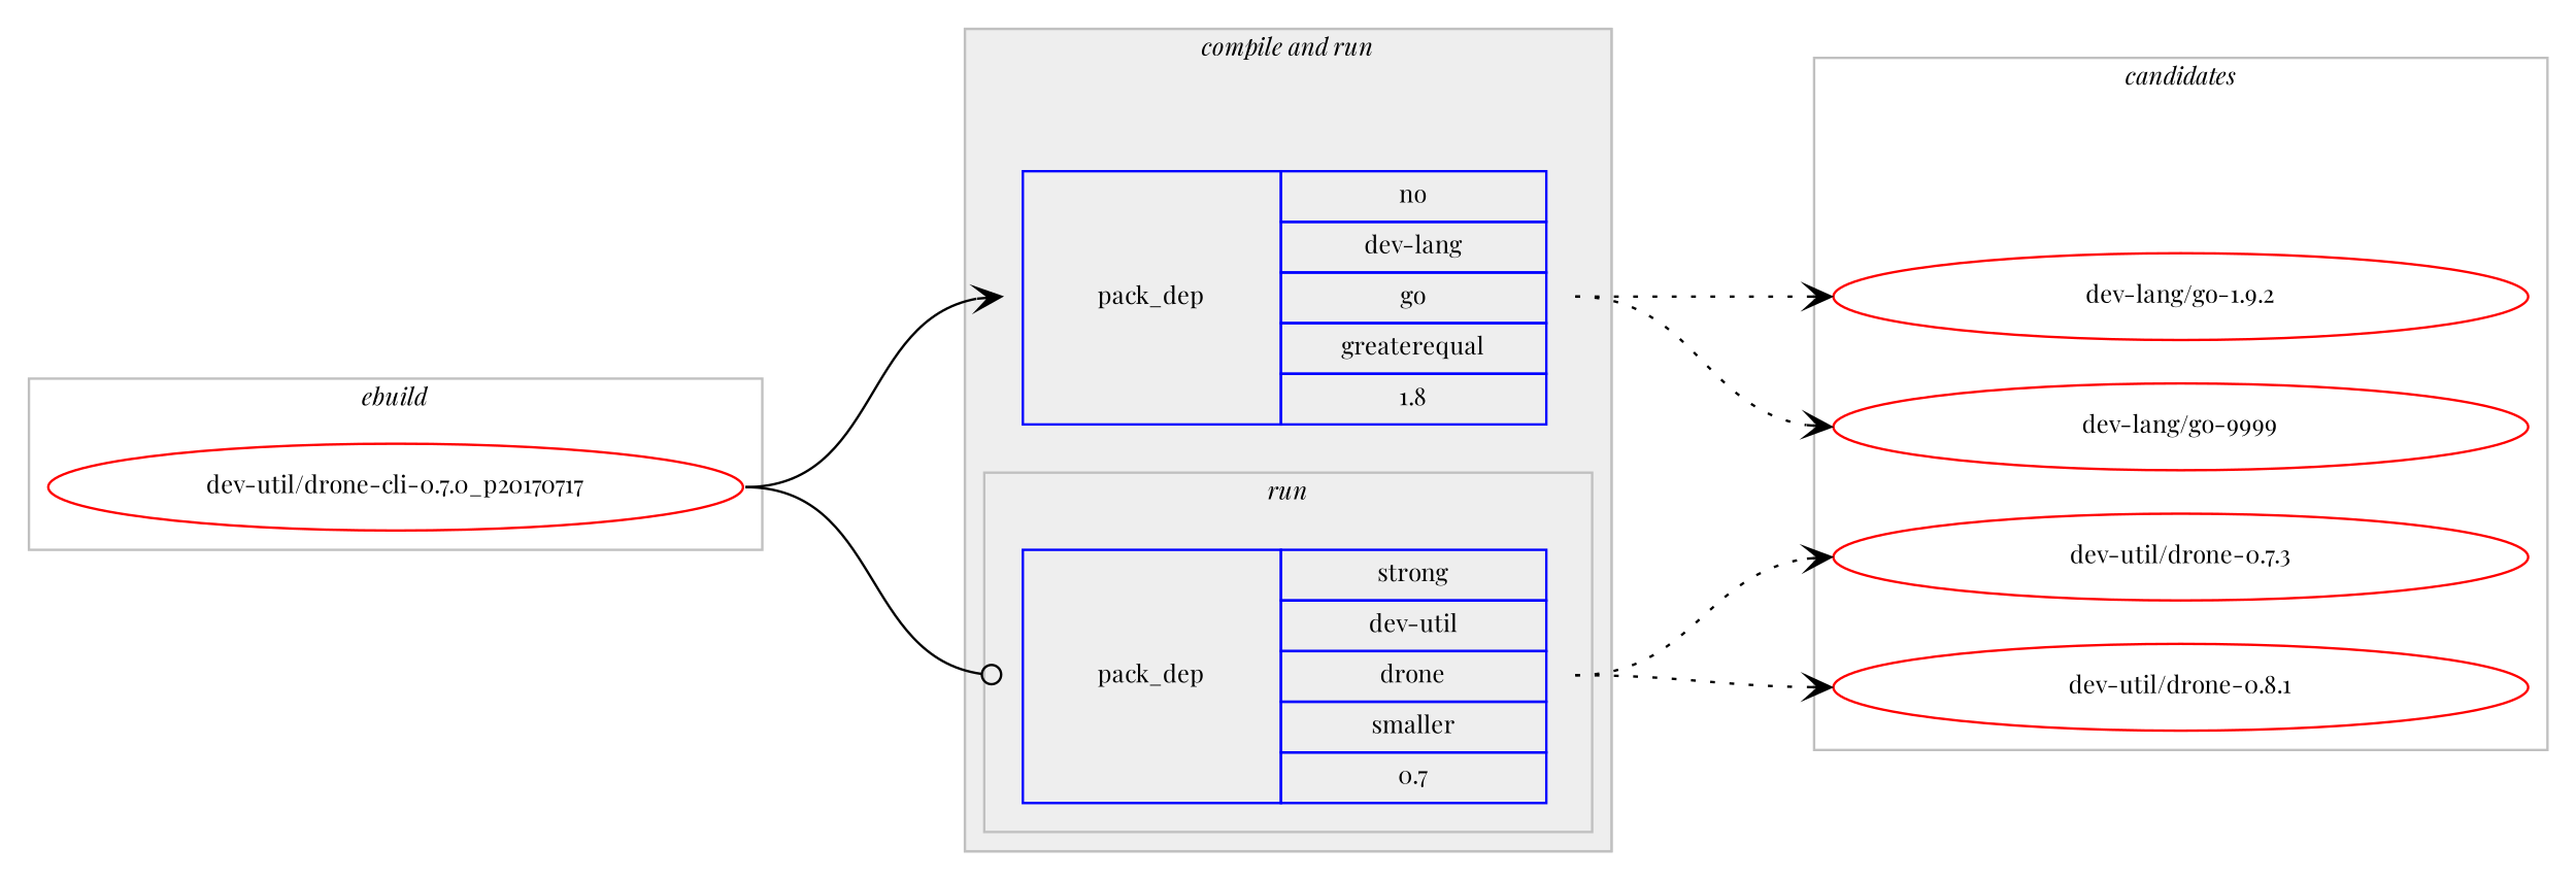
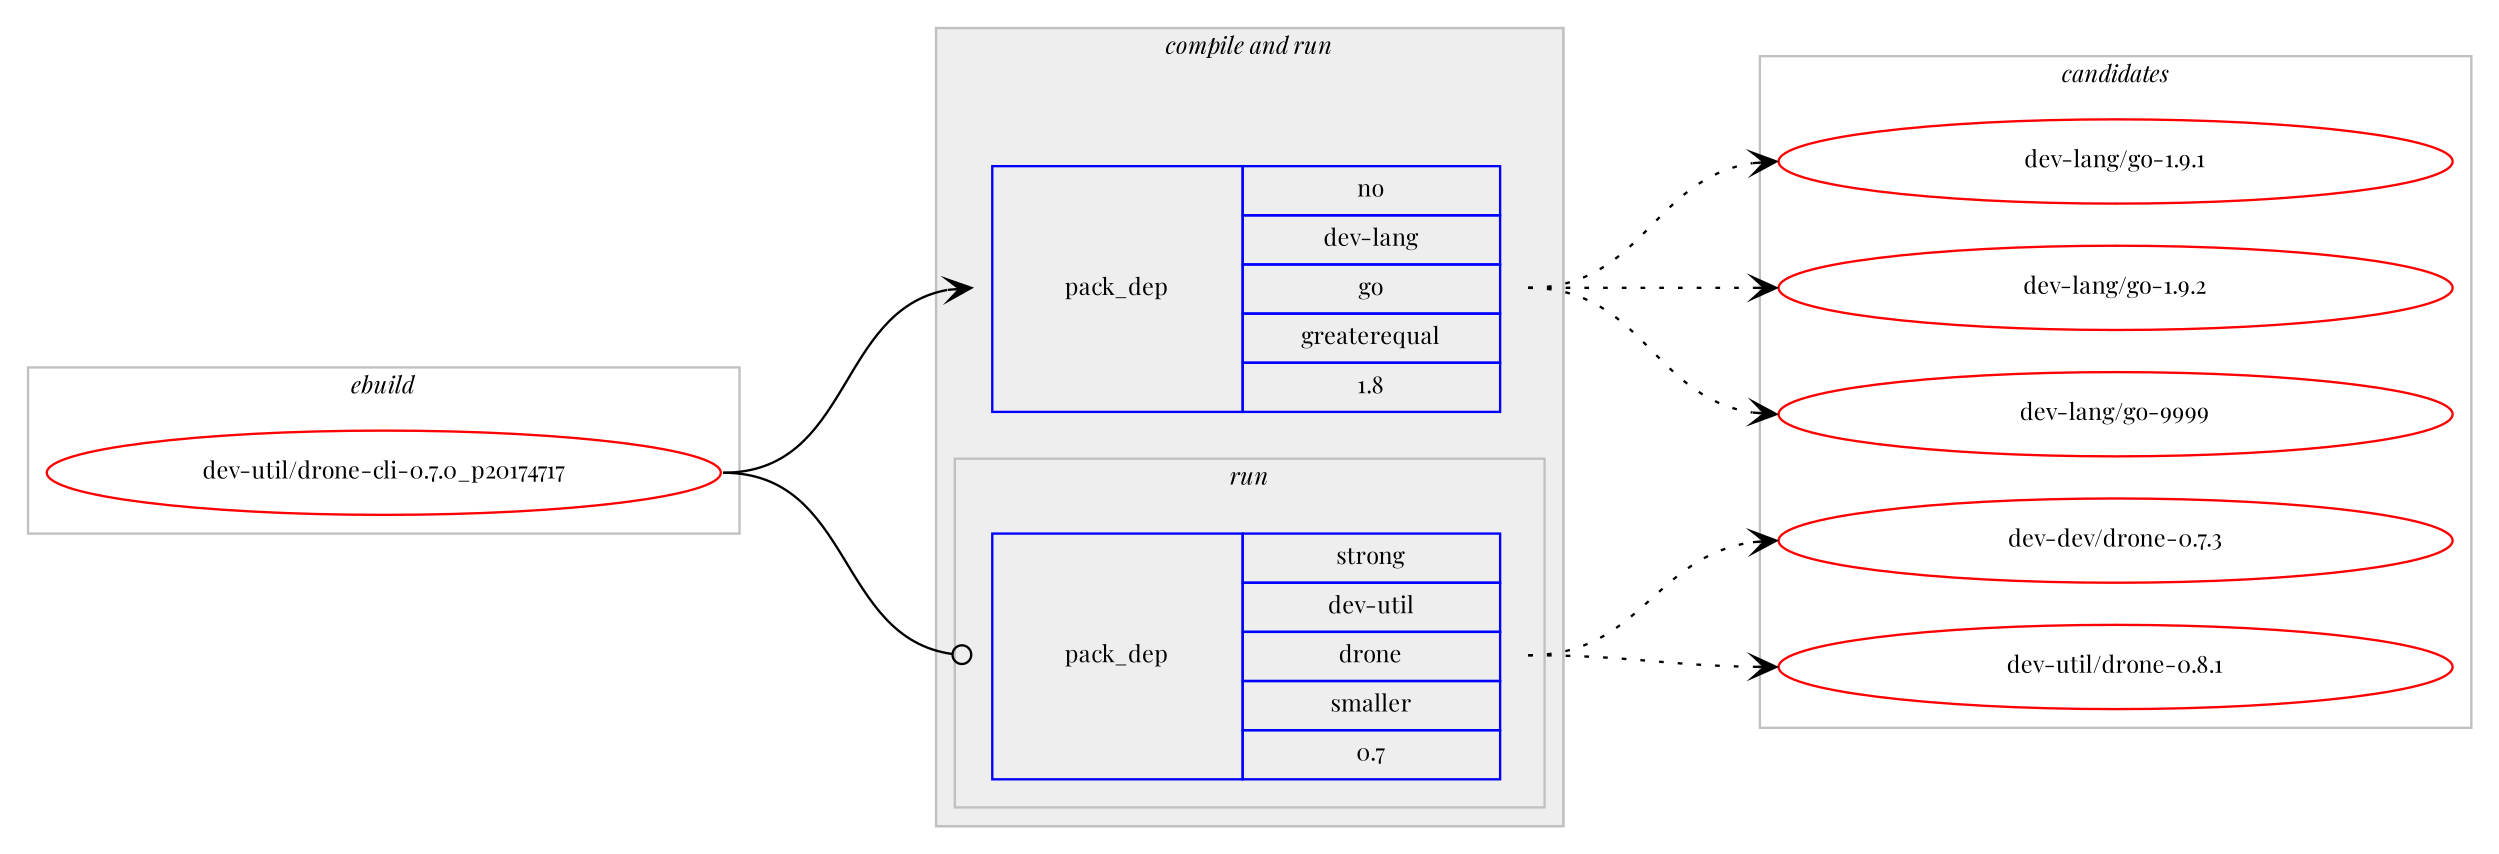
  digraph {
    compound=true
    concentrate=true
    fontname="Playfair Display"
    fontsize=10
    newrank=true
    rankdir=LR
    ranksep=1.5
    node [color=red fontname="Playfair Display" fontsize=10]
    edge [arrowhead=vee fontname="Playfair Display" headport=w style=dotted tailport=e weight=100]
-   n1 [label="dev-util/drone-cli-0.7.0_p20170717" width=4]
+   n1 [label="dev-util/drone-cli-0.7.0_p20174717" width=4]
    n2 [color=blue label=<<TABLE BORDER="0" CELLBORDER="1" CELLSPACING="0" CELLPADDING="4" WIDTH="220"><TR><TD ROWSPAN="6" CELLPADDING="30">pack_dep</TD></TR><TR><TD WIDTH="110">no</TD></TR><TR><TD>dev-lang</TD></TR><TR><TD>go</TD></TR><TR><TD>greaterequal</TD></TR><TR><TD>1.8</TD></TR></TABLE>> shape=none]
    n3 [color=blue label=<<TABLE BORDER="0" CELLBORDER="1" CELLSPACING="0" CELLPADDING="4" WIDTH="220"><TR><TD ROWSPAN="6" CELLPADDING="30">pack_dep</TD></TR><TR><TD WIDTH="110">strong</TD></TR><TR><TD>dev-util</TD></TR><TR><TD>drone</TD></TR><TR><TD>smaller</TD></TR><TR><TD>0.7</TD></TR></TABLE>> shape=none]
+   n4 [label="dev-lang/go-1.9.1" width=4]
    n5 [label="dev-lang/go-1.9.2" width=4]
    n6 [label="dev-lang/go-9999" width=4]
-   n7 [label="dev-util/drone-0.7.3" width=4]
+   n7 [label="dev-dev/drone-0.7.3" width=4]
    n8 [label="dev-util/drone-0.8.1" width=4]
    subgraph cluster_1 {
      color=gray
      label=<<i>ebuild</i>>
      rank=same
      n1
    }
    subgraph cluster_2 {
      color=gray
      label=<<i>dependencies</i>>
      subgraph cluster_3 {
        color=gray
        fillcolor="#eeeeee"
        label=<<i>compile</i>>
        style=filled
        subgraph sub_4 {
          color=gray
          fillcolor="#eeeeee"
          label=<<i>compile</i>>
          style=filled
          n2
        }
      }
      subgraph cluster_5 {
        color=gray
        fillcolor="#eeeeee"
        label=<<i>compile and run</i>>
        style=filled
      }
      subgraph cluster_6 {
        color=gray
        fillcolor="#eeeeee"
        label=<<i>run</i>>
        style=filled
        subgraph sub_7 {
          color=gray
          fillcolor="#eeeeee"
          label=<<i>run</i>>
          style=filled
          n3
        }
      }
    }
    subgraph cluster_8 {
      color=gray
      label=<<i>candidates</i>>
      rank=same
      subgraph sub_9 {
        color=black
        label=<<i>candidates</i>>
        nodesep=1
        rank=same
+       n4
        n5
        n6
      }
      subgraph sub_10 {
        color=black
        label=<<i>candidates</i>>
        nodesep=1
        rank=same
        n7
        n8
      }
    }
    n1 -> n2 [style=solid weight=20]
    n1 -> n3 [arrowhead=odot style=solid weight=20]
+   n2 -> n4
    n2 -> n5
    n2 -> n6
    n3 -> n7
    n3 -> n8
  }
